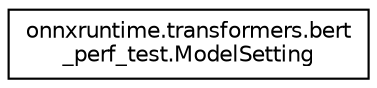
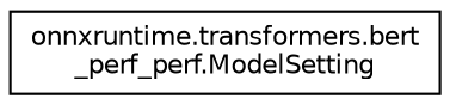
  digraph {
    rankdir=TB
-   n1 [color=black fillcolor=white fontname=Helvetica fontsize=10 height=0.2 label="onnxruntime.transformers.bert\l_perf_test.ModelSetting" shape=record style=filled width=0.4]
+   n1 [color=black fillcolor=white fontname=Helvetica fontsize=10 height=0.2 label="onnxruntime.transformers.bert\l_perf_perf.ModelSetting" shape=record style=filled width=0.4]
  }
